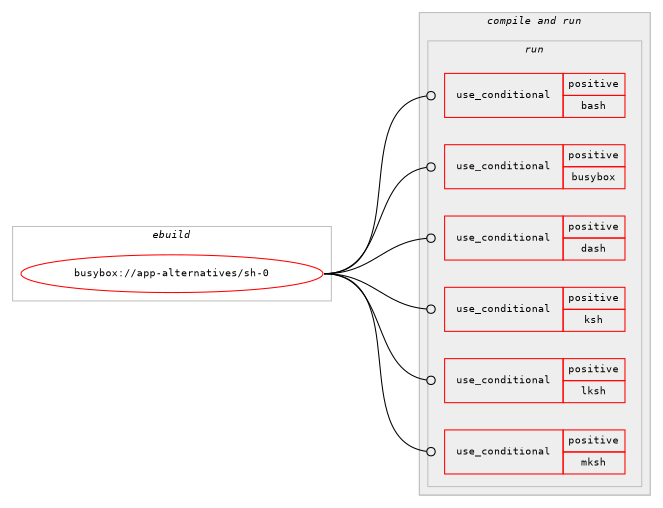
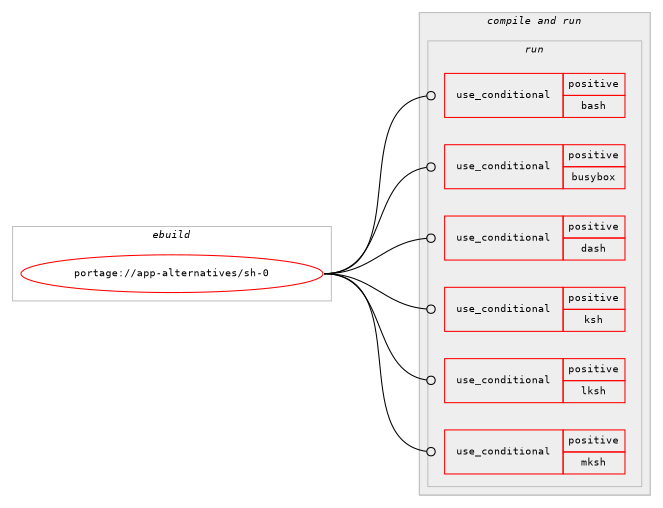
  digraph {
    compound=true
    concentrate=true
    fontname="DejaVu Sans Mono"
    fontsize=10
    newrank=true
    rankdir=LR
    ranksep=1.5
    node [color=red fontname="DejaVu Sans Mono" fontsize=10 shape=none]
    edge [arrowhead=odot headport=w style=solid tailport=e weight=20 fontname="DejaVu Sans Mono"]
-   n1 [label="busybox://app-alternatives/sh-0" width=4 shape=""]
+   n1 [label="portage://app-alternatives/sh-0" width=4 shape=""]
    n2 [label=<<TABLE BORDER="0" CELLBORDER="1" CELLSPACING="0" CELLPADDING="4"><TR><TD ROWSPAN="3" CELLPADDING="10">use_conditional</TD></TR><TR><TD>positive</TD></TR><TR><TD>bash</TD></TR></TABLE>>]
    n3 [label=<<TABLE BORDER="0" CELLBORDER="1" CELLSPACING="0" CELLPADDING="4"><TR><TD ROWSPAN="3" CELLPADDING="10">use_conditional</TD></TR><TR><TD>positive</TD></TR><TR><TD>busybox</TD></TR></TABLE>>]
    n4 [label=<<TABLE BORDER="0" CELLBORDER="1" CELLSPACING="0" CELLPADDING="4"><TR><TD ROWSPAN="3" CELLPADDING="10">use_conditional</TD></TR><TR><TD>positive</TD></TR><TR><TD>dash</TD></TR></TABLE>>]
    n5 [label=<<TABLE BORDER="0" CELLBORDER="1" CELLSPACING="0" CELLPADDING="4"><TR><TD ROWSPAN="3" CELLPADDING="10">use_conditional</TD></TR><TR><TD>positive</TD></TR><TR><TD>ksh</TD></TR></TABLE>>]
    n6 [label=<<TABLE BORDER="0" CELLBORDER="1" CELLSPACING="0" CELLPADDING="4"><TR><TD ROWSPAN="3" CELLPADDING="10">use_conditional</TD></TR><TR><TD>positive</TD></TR><TR><TD>lksh</TD></TR></TABLE>>]
    n7 [label=<<TABLE BORDER="0" CELLBORDER="1" CELLSPACING="0" CELLPADDING="4"><TR><TD ROWSPAN="3" CELLPADDING="10">use_conditional</TD></TR><TR><TD>positive</TD></TR><TR><TD>mksh</TD></TR></TABLE>>]
    subgraph cluster_1 {
      color=gray
      label=<<i>ebuild</i>>
      rank=same
      n1
    }
    subgraph cluster_2 {
      color=gray
      label=<<i>dependencies</i>>
      subgraph cluster_3 {
        color=gray
        fillcolor="#eeeeee"
        label=<<i>compile</i>>
        style=filled
      }
      subgraph cluster_4 {
        color=gray
        fillcolor="#eeeeee"
        label=<<i>compile and run</i>>
        style=filled
      }
      subgraph cluster_5 {
        color=gray
        fillcolor="#eeeeee"
        label=<<i>run</i>>
        style=filled
        subgraph sub_6 {
          color=gray
          fillcolor="#eeeeee"
          label=<<i>run</i>>
          style=filled
          n2
        }
        subgraph sub_7 {
          color=gray
          fillcolor="#eeeeee"
          label=<<i>run</i>>
          style=filled
          n3
        }
        subgraph sub_8 {
          color=gray
          fillcolor="#eeeeee"
          label=<<i>run</i>>
          style=filled
          n4
        }
        subgraph sub_9 {
          color=gray
          fillcolor="#eeeeee"
          label=<<i>run</i>>
          style=filled
          n5
        }
        subgraph sub_10 {
          color=gray
          fillcolor="#eeeeee"
          label=<<i>run</i>>
          style=filled
          n6
        }
        subgraph sub_11 {
          color=gray
          fillcolor="#eeeeee"
          label=<<i>run</i>>
          style=filled
          n7
        }
      }
    }
    subgraph cluster_12 {
      color=gray
      label=<<i>candidates</i>>
      rank=same
    }
    n1 -> n2
    n1 -> n3
    n1 -> n4
    n1 -> n5
    n1 -> n6
    n1 -> n7
  }
